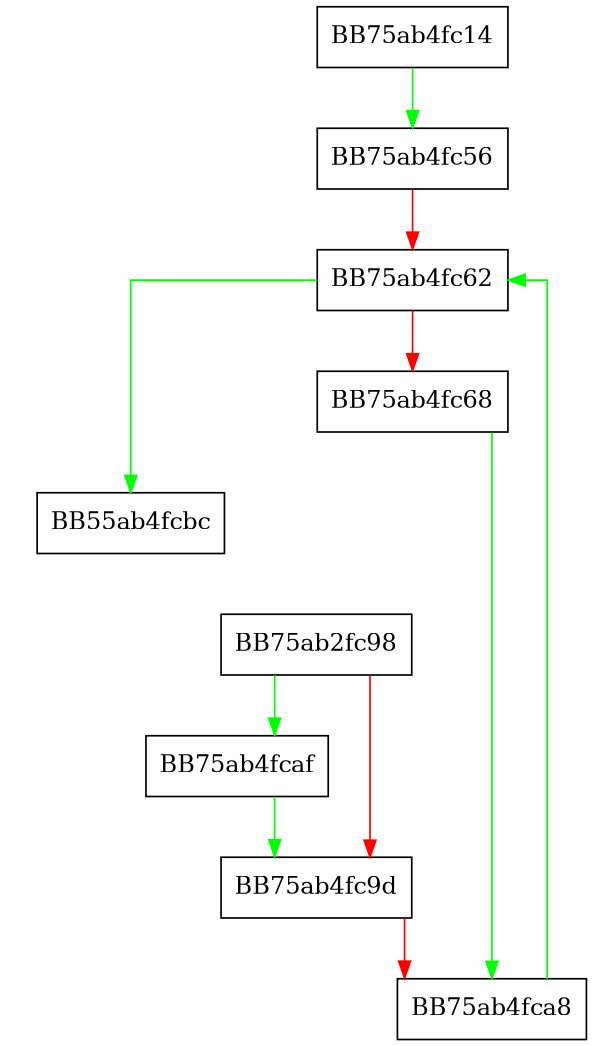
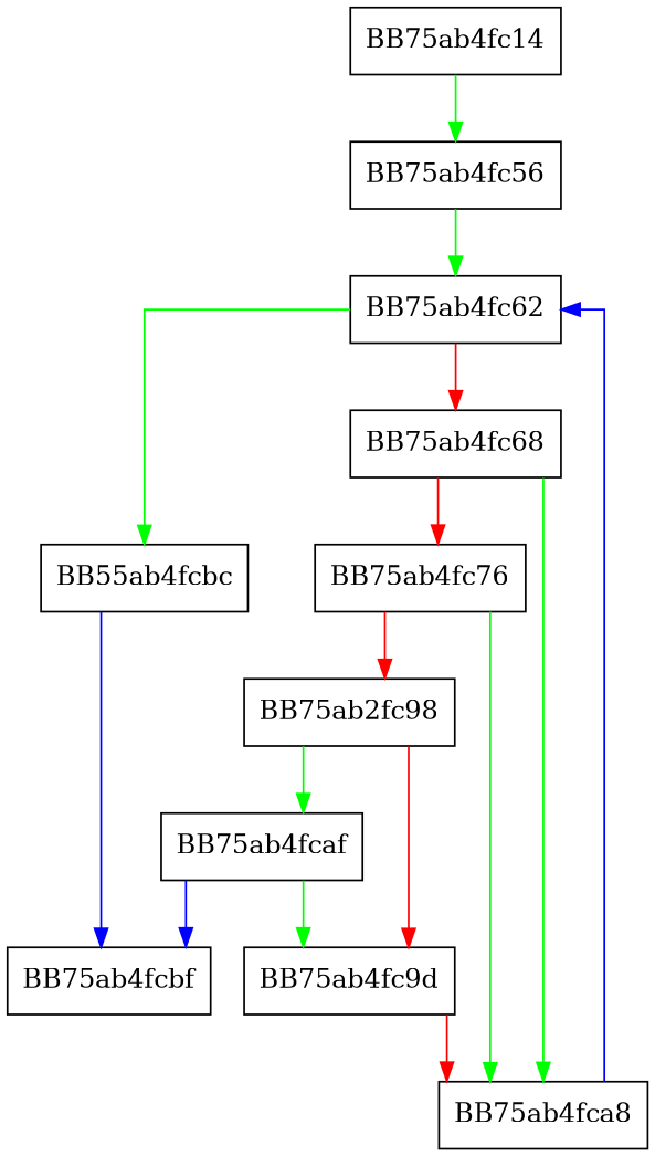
  digraph {
    splines=ortho
    node [shape=box]
    edge [color=green]
    BB75ab4fc14
    BB75ab4fc56
    BB75ab4fc62
    n4 [label=BB55ab4fcbc]
    BB75ab4fc68
+   BB75ab4fcbf
    BB75ab4fca8
+   BB75ab4fc76
    n9 [label=BB75ab2fc98]
    BB75ab4fcaf
    BB75ab4fc9d
    BB75ab4fc14 -> BB75ab4fc56
-   BB75ab4fc56 -> BB75ab4fc62 [color=red]
+   BB75ab4fc56 -> BB75ab4fc62
    BB75ab4fc62 -> n4
    BB75ab4fc62 -> BB75ab4fc68 [color=red]
+   n4 -> BB75ab4fcbf [color=blue]
    BB75ab4fc68 -> BB75ab4fca8
-   BB75ab4fca8 -> BB75ab4fc62
+   BB75ab4fc68 -> BB75ab4fc76 [color=red]
+   BB75ab4fca8 -> BB75ab4fc62 [color=blue]
+   BB75ab4fc76 -> BB75ab4fca8
+   BB75ab4fc76 -> n9 [color=red]
    n9 -> BB75ab4fcaf
    n9 -> BB75ab4fc9d [color=red]
+   BB75ab4fcaf -> BB75ab4fcbf [color=blue]
    BB75ab4fcaf -> BB75ab4fc9d
    BB75ab4fc9d -> BB75ab4fca8 [color=red]
  }
